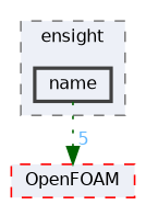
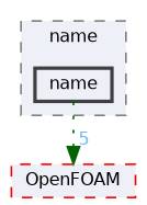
  digraph {
    compound=true
    node [fillcolor="#edf0f7" fontname=Helvetica fontsize=10 shape=box]
    n1 [color=grey25 height=0.2 label=name style="filled,bold" width=0.4]
    n2 [color=red height=0.2 label=OpenFOAM style="filled,dashed" width=0.4]
    subgraph cluster_1 {
      bgcolor="#edf0f7"
      fontname=Helvetica
      fontsize=10
-     label=ensight
+     label=name
      pencolor=grey50
      style="filled,dashed"
      n1
    }
    n1 -> n2 [color=darkgreen fontcolor=steelblue1 fontname=Helvetica fontsize=10 headlabel=5 labeldistance=1.5 labelfontname=Helvetica labelfontsize=10 style=dotted]
  }
